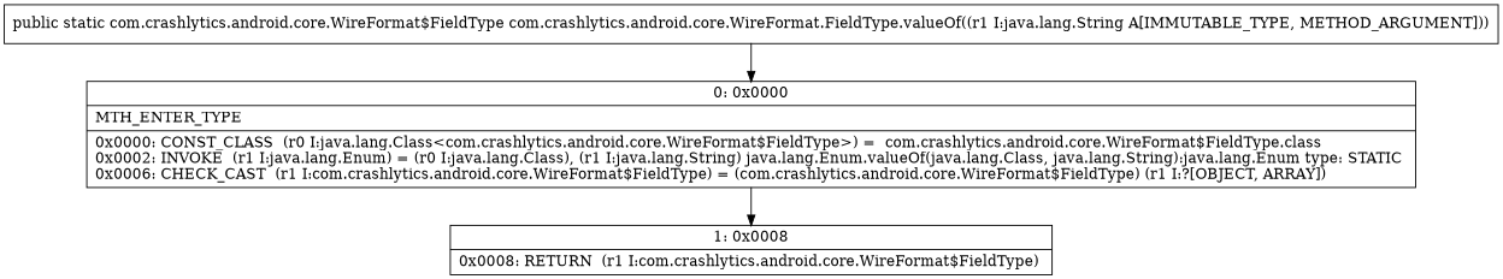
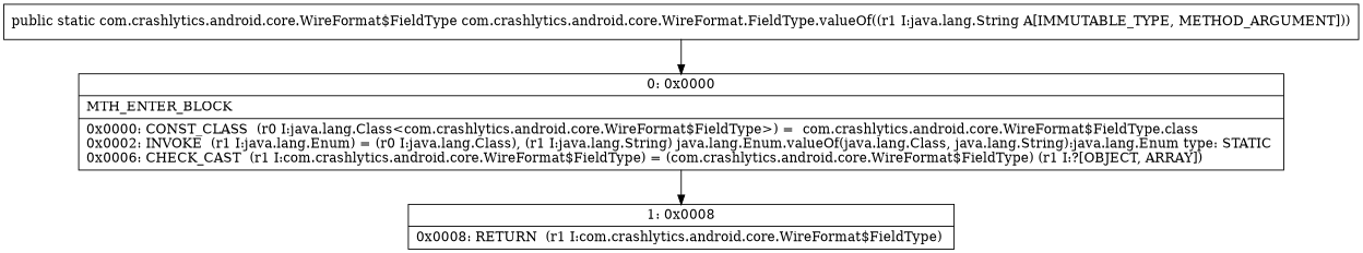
  digraph {
    node [shape=record]
-   n1 [label="{0\:\ 0x0000|MTH_ENTER_TYPE\l|0x0000: CONST_CLASS  (r0 I:java.lang.Class\<com.crashlytics.android.core.WireFormat$FieldType\>) =  com.crashlytics.android.core.WireFormat$FieldType.class \l0x0002: INVOKE  (r1 I:java.lang.Enum) = (r0 I:java.lang.Class), (r1 I:java.lang.String) java.lang.Enum.valueOf(java.lang.Class, java.lang.String):java.lang.Enum type: STATIC \l0x0006: CHECK_CAST  (r1 I:com.crashlytics.android.core.WireFormat$FieldType) = (com.crashlytics.android.core.WireFormat$FieldType) (r1 I:?[OBJECT, ARRAY]) \l}"]
+   n1 [label="{0\:\ 0x0000|MTH_ENTER_BLOCK\l|0x0000: CONST_CLASS  (r0 I:java.lang.Class\<com.crashlytics.android.core.WireFormat$FieldType\>) =  com.crashlytics.android.core.WireFormat$FieldType.class \l0x0002: INVOKE  (r1 I:java.lang.Enum) = (r0 I:java.lang.Class), (r1 I:java.lang.String) java.lang.Enum.valueOf(java.lang.Class, java.lang.String):java.lang.Enum type: STATIC \l0x0006: CHECK_CAST  (r1 I:com.crashlytics.android.core.WireFormat$FieldType) = (com.crashlytics.android.core.WireFormat$FieldType) (r1 I:?[OBJECT, ARRAY]) \l}"]
    n2 [label="{1\:\ 0x0008|0x0008: RETURN  (r1 I:com.crashlytics.android.core.WireFormat$FieldType) \l}"]
    n3 [label="{public static com.crashlytics.android.core.WireFormat$FieldType com.crashlytics.android.core.WireFormat.FieldType.valueOf((r1 I:java.lang.String A[IMMUTABLE_TYPE, METHOD_ARGUMENT])) }"]
    n1 -> n2
    n3 -> n1
  }
